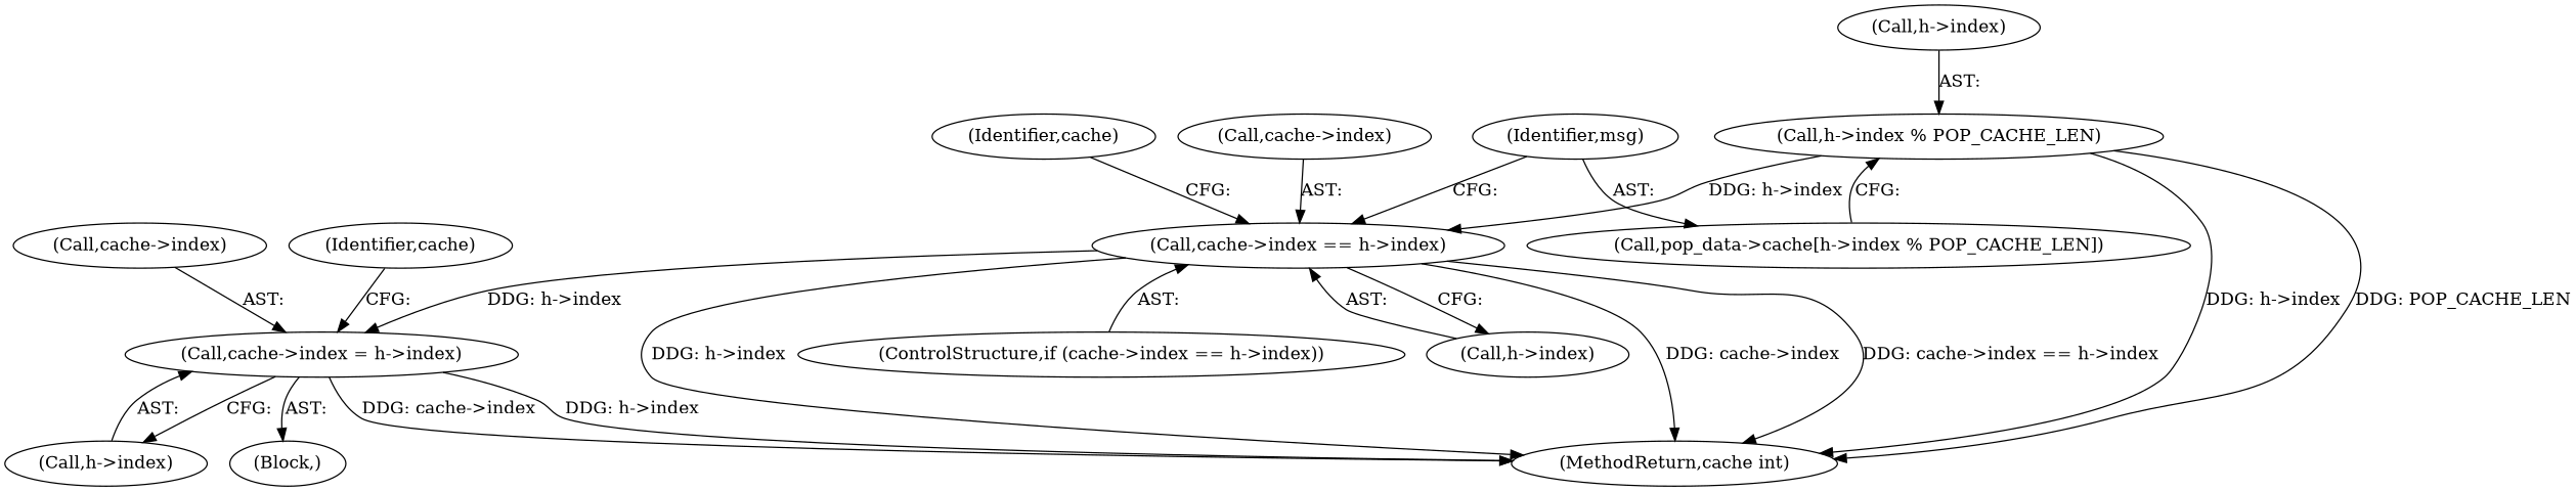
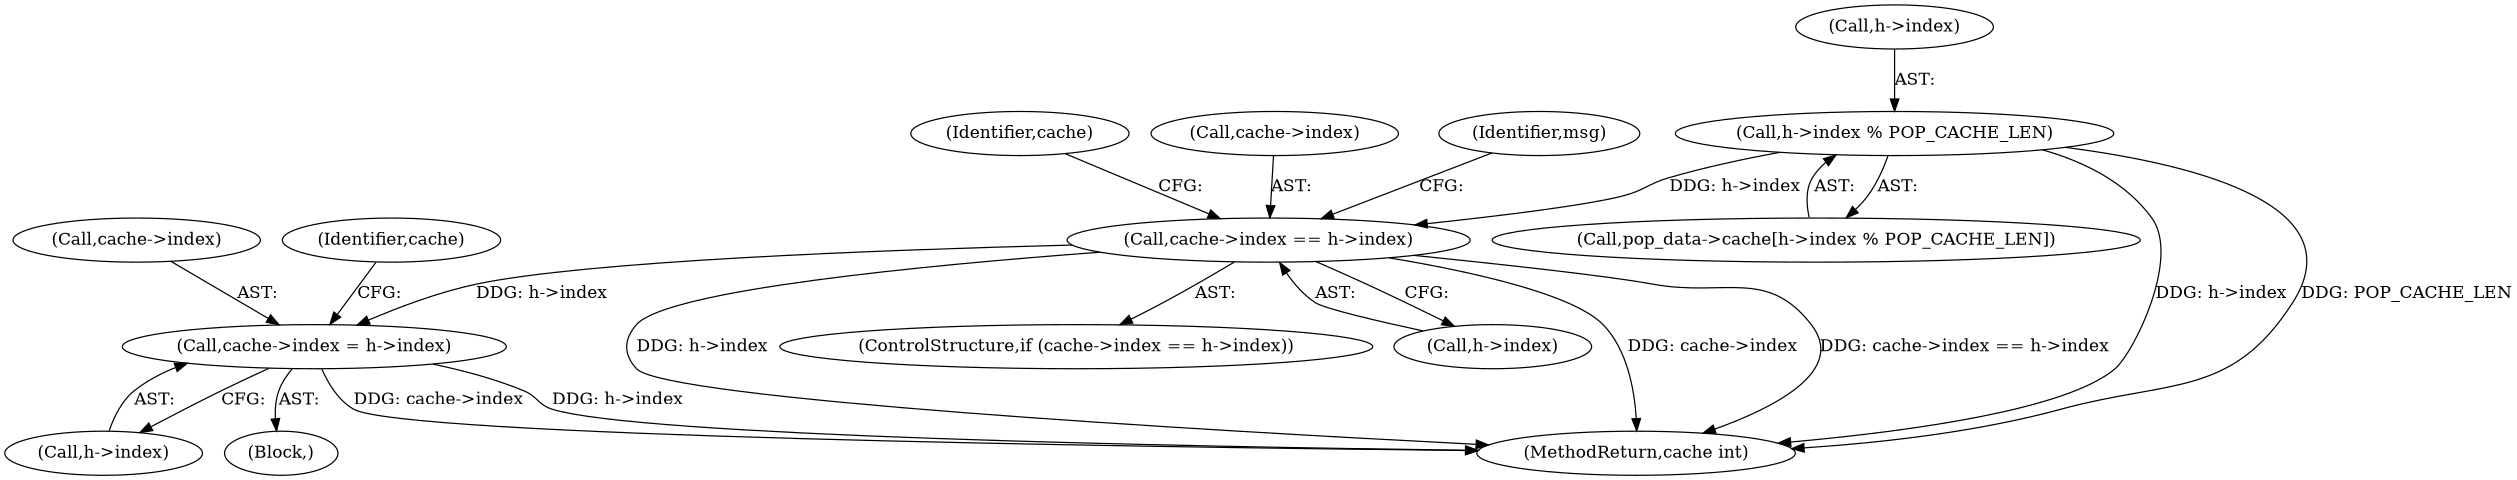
  digraph {
    n1 [label="(Call,cache->index = h->index)"]
    n2 [label="(Call,h->index)"]
    n3 [label="(MethodReturn,cache int)"]
    n4 [label="(Block,)"]
    n5 [label="(Call,cache->index == h->index)"]
    n6 [label="(ControlStructure,if (cache->index == h->index))"]
    n7 [label="(Call,h->index)"]
    n8 [label="(Call,h->index % POP_CACHE_LEN)"]
    n9 [label="(Call,pop_data->cache[h->index % POP_CACHE_LEN])"]
    n10 [label="(Identifier,cache)"]
    n11 [label="(Call,h->index)"]
    n12 [label="(Call,cache->index)"]
    n13 [label="(Call,cache->index)"]
    n14 [label="(Identifier,msg)"]
    n15 [label="(Identifier,cache)"]
    n1 -> n2 [label="CFG: "]
    n1 -> n3 [label="DDG: cache->index"]
    n1 -> n3 [label="DDG: h->index"]
    n1 -> n4 [label="AST: "]
    n2 -> n1 [label="AST: "]
    n5 -> n1 [label="DDG: h->index"]
    n5 -> n3 [label="DDG: cache->index == h->index"]
    n5 -> n3 [label="DDG: h->index"]
    n5 -> n3 [label="DDG: cache->index"]
-   n6 -> n5 [label="AST: "]
+   n5 -> n6 [label="AST: "]
    n5 -> n7 [label="CFG: "]
    n7 -> n5 [label="AST: "]
    n8 -> n3 [label="DDG: h->index"]
    n8 -> n3 [label="DDG: POP_CACHE_LEN"]
    n8 -> n5 [label="DDG: h->index"]
-   n14 -> n9 [label="AST: "]
-   n9 -> n8 [label="CFG: "]
+   n8 -> n9 [label="AST: "]
+   n9 -> n8 [label="AST: "]
    n10 -> n5 [label="CFG: "]
    n11 -> n8 [label="AST: "]
    n12 -> n1 [label="AST: "]
    n13 -> n5 [label="AST: "]
    n14 -> n5 [label="CFG: "]
    n15 -> n1 [label="CFG: "]
  }
